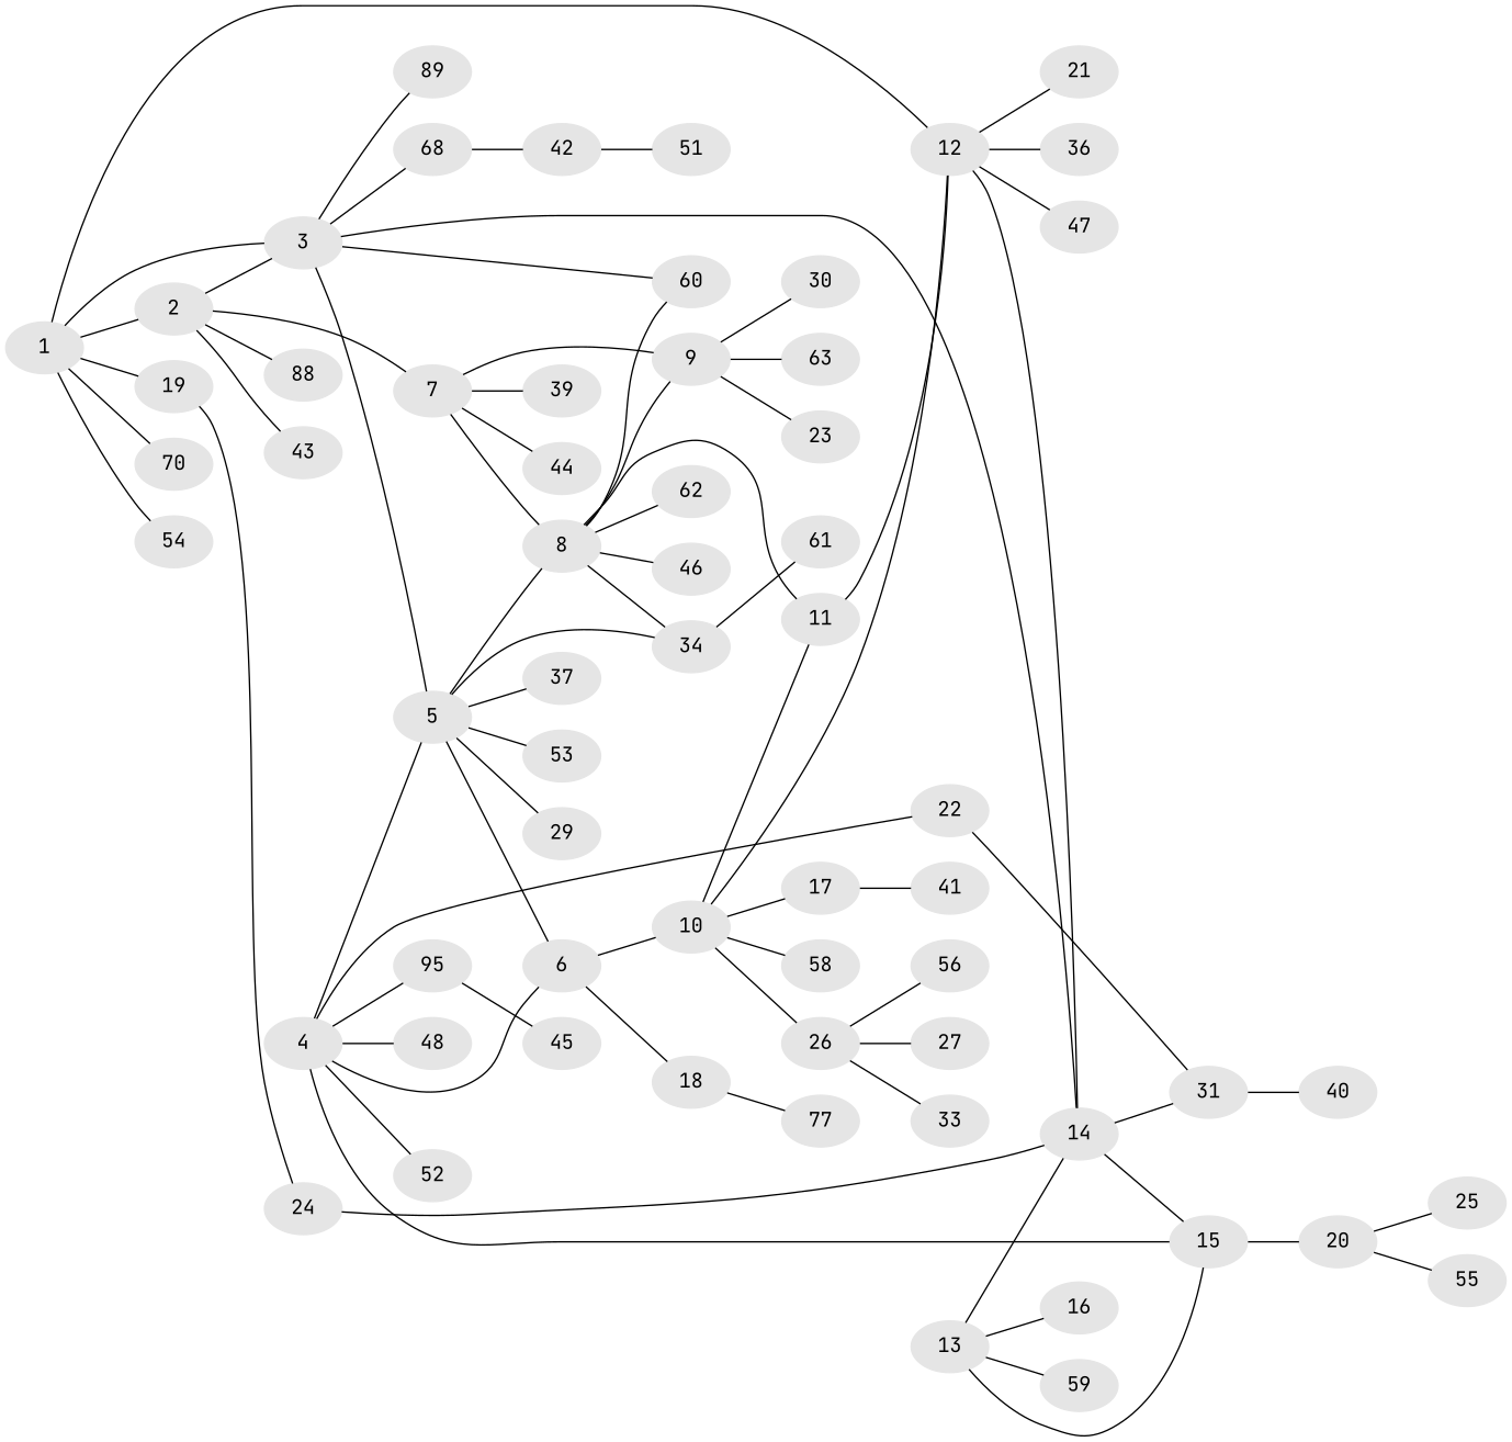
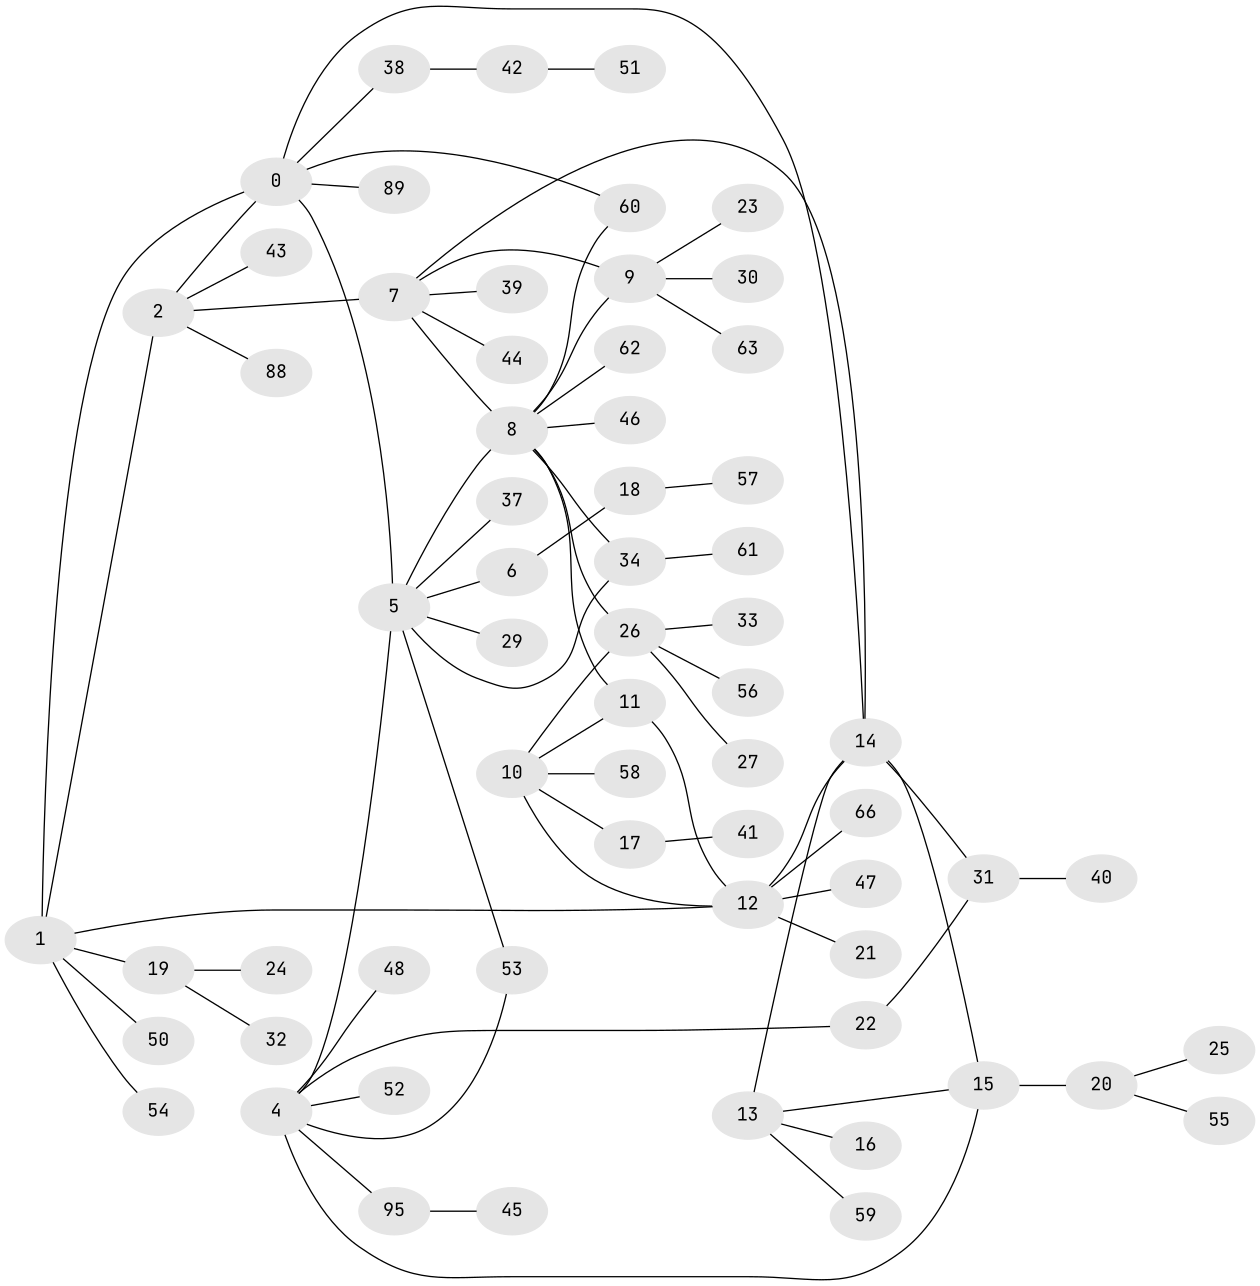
  graph {
    fontname="JetBrains Mono"
    rankdir=LR
    node [color=gray90 fontname="JetBrains Mono" style=filled]
    edge [fontname="JetBrains Mono"]
    1
    2
-   3
+   3 [label=0]
    12
    19
-   50 [label=70]
+   50
    54
    7
    n9 [label=88]
    43
    5
    14
-   38 [label=68]
+   38
    n14 [label=89]
    60
    21
-   36
+   36 [label=66]
    47
    24
+   32
    8
    9
    39
    44
    6
    29
    34
    37
    53
    15
    31
    42
    4
    22
    n35 [label=95]
    48
    52
    10
    18
    20
    45
    11
    26
    46
    62
    61
    17
    58
-   57 [label=77]
+   57
    23
    30
    63
    27
    33
    56
    41
    13
    16
    59
    40
    25
    55
    51
    1 -- 2
    1 -- 3
    1 -- 12
    1 -- 19
    1 -- 50
    1 -- 54
    2 -- 3
    2 -- 7
    2 -- n9
    2 -- 43
    3 -- 5
    3 -- 14
    3 -- 38
    3 -- n14
    3 -- 60
    12 -- 14
    12 -- 21
    12 -- 36
    12 -- 47
    19 -- 24
-   24 -- 14
+   19 -- 32
+   7 -- 14
    7 -- 8
    7 -- 9
    7 -- 39
    7 -- 44
    5 -- 8
    5 -- 6
    5 -- 29
    5 -- 34
    5 -- 37
    5 -- 53
    14 -- 15
    14 -- 31
    38 -- 42
    8 -- 60
    8 -- 9
    8 -- 34
    8 -- 11
+   8 -- 26
    8 -- 46
    8 -- 62
    9 -- 23
    9 -- 30
    9 -- 63
-   6 -- 10
    6 -- 18
    34 -- 61
    15 -- 20
    31 -- 40
    42 -- 51
    4 -- 5
-   4 -- 6
+   4 -- 53
    4 -- 15
    4 -- 22
    4 -- n35
    4 -- 48
    4 -- 52
    22 -- 31
    n35 -- 45
    10 -- 12
    10 -- 11
    10 -- 26
    10 -- 17
    10 -- 58
    18 -- 57
    20 -- 25
    20 -- 55
    11 -- 12
    26 -- 27
    26 -- 33
    26 -- 56
    17 -- 41
    13 -- 14
    13 -- 15
    13 -- 16
    13 -- 59
  }
